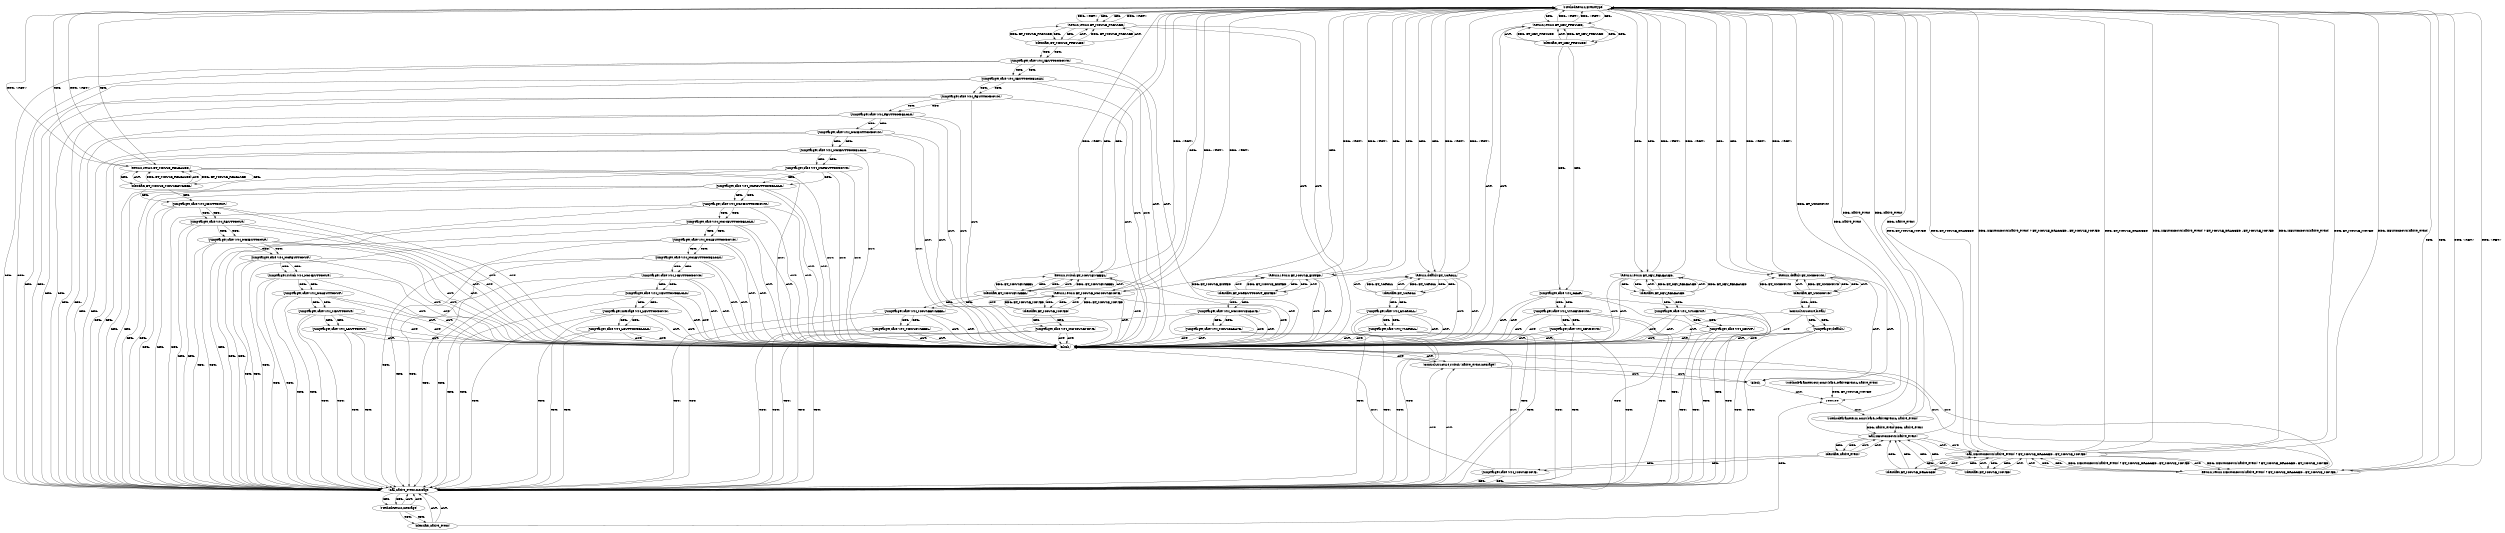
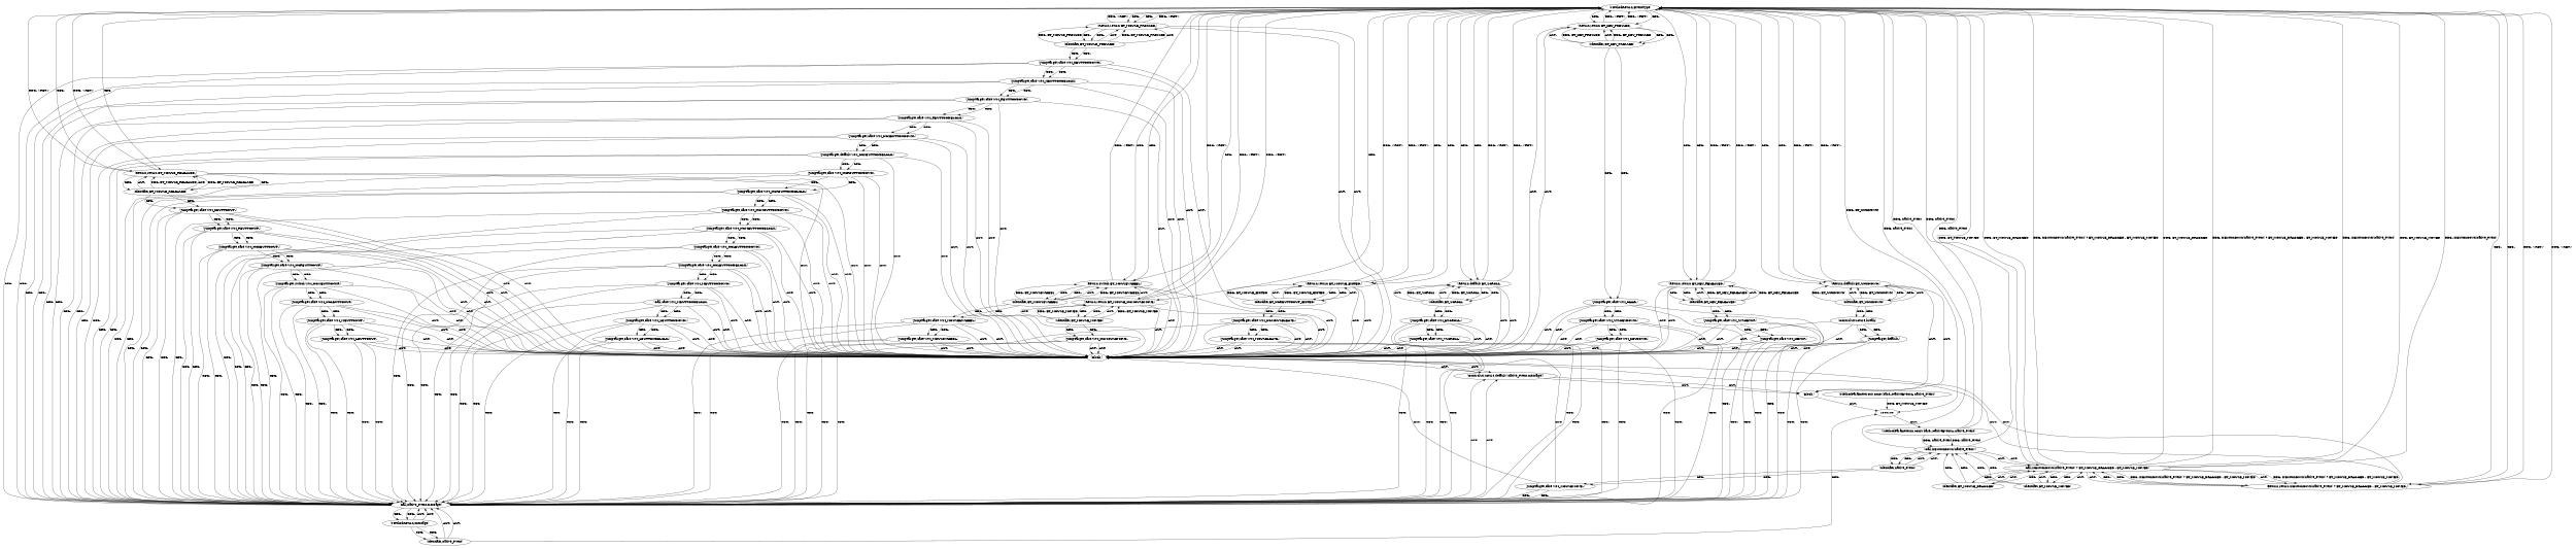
  digraph {
    n1 [label="(MethodReturn,EventType)"]
    n2 [label="(Return,return ET_MOUSE_PRESSED;)"]
    n3 [label="(Return,return ET_MOUSE_RELEASED;)"]
    n4 [label="(Return,return IsButtonDown(native_event) ? ET_MOUSE_DRAGGED : ET_MOUSE_MOVED;)"]
    n5 [label="(Return,return ET_MOUSE_NCMOUSEMOVE;)"]
    n6 [label="(Return,switch ET_MOUSEWHEEL;)"]
    n7 [label="(Return,return ET_MOUSE_EXITED;)"]
    n8 [label="(Return,default ET_SCROLL;)"]
    n9 [label="(Return,default ET_UNKNOWN;)"]
    n10 [label="(Return,return ET_KEY_PRESSED;)"]
    n11 [label="(Return,return ET_KEY_RELEASED;)"]
    1000100
    n13 [label="(Block,)"]
    n14 [label="(Identifier,ET_MOUSE_PRESSED)"]
-   n15 [label="(Identifier,ET_MOUSE_MOUSEHWHEEL)"]
+   n15 [label="(Identifier,ET_MOUSE_RELEASED)"]
    n16 [label="(Call,IsButtonDown(native_event) ? ET_MOUSE_DRAGGED : ET_MOUSE_MOVED)"]
    n17 [label="(Identifier,ET_MOUSE_MOVED)"]
    n18 [label="(Identifier,ET_MOUSEWHEEL)"]
    n19 [label="(Identifier,ET_NCRBUTTONUP_EXITED)"]
    n20 [label="(Identifier,ET_SCROLL)"]
    n21 [label="(Block,)"]
    n22 [label="(Identifier,ET_UNKNOWN)"]
    n23 [label="(Identifier,ET_KEY_PRESSED)"]
    n24 [label="(Identifier,ET_KEY_RELEASED)"]
    n25 [label="(MethodParameterIn,const base::NativeEvent& native_event)"]
    n26 [label="(Call,IsButtonDown(native_event))"]
    n27 [label="(Identifier,native_event)"]
    n28 [label="(MethodParameterOut,const base::NativeEvent& native_event)"]
    n29 [label="(JumpTarget,case WM_LBUTTONDBLCLK:)"]
    n30 [label="(Call,native_event.message)"]
-   n31 [label="(ControlStructure,switch (native_event.message))"]
+   n31 [label="(ControlStructure,default (native_event.message))"]
    n32 [label="(MethodReturn,message)"]
-   n33 [label="(JumpTarget,message WM_LBUTTONDOWN:)"]
-   n34 [label="(JumpTarget,case WM_MBUTTONDBLCLK:)"]
+   n33 [label="(JumpTarget,case WM_LBUTTONDOWN:)"]
+   n34 [label="(Call,case WM_MBUTTONDBLCLK:)"]
    n35 [label="(JumpTarget,case WM_MBUTTONDOWN:)"]
    n36 [label="(JumpTarget,case WM_NCLBUTTONDBLCLK:)"]
    n37 [label="(JumpTarget,case WM_NCLBUTTONDOWN:)"]
    n38 [label="(JumpTarget,case WM_NCMBUTTONDBLCLK:)"]
    n39 [label="(JumpTarget,case WM_NCMBUTTONDOWN:)"]
    n40 [label="(JumpTarget,case WM_NCRBUTTONDBLCLK:)"]
    n41 [label="(JumpTarget,case WM_NCRBUTTONDOWN:)"]
    n42 [label="(Identifier,native_event)"]
-   n43 [label="(JumpTarget,case WM_NCXBUTTONDBLCLK:)"]
+   n43 [label="(JumpTarget,default WM_NCXBUTTONDBLCLK:)"]
    n44 [label="(JumpTarget,case WM_NCXBUTTONDOWN:)"]
    n45 [label="(JumpTarget,case WM_RBUTTONDBLCLK:)"]
    n46 [label="(JumpTarget,case WM_RBUTTONDOWN:)"]
    n47 [label="(JumpTarget,case WM_XBUTTONDBLCLK:)"]
    n48 [label="(JumpTarget,case WM_XBUTTONDOWN:)"]
    n49 [label="(JumpTarget,case WM_LBUTTONUP:)"]
    n50 [label="(JumpTarget,case WM_MBUTTONUP:)"]
    n51 [label="(JumpTarget,case WM_NCLBUTTONUP:)"]
    n52 [label="(JumpTarget,case WM_KEYDOWN:)"]
    n53 [label="(JumpTarget,switch WM_NCMBUTTONUP:)"]
    n54 [label="(JumpTarget,case WM_NCRBUTTONUP:)"]
    n55 [label="(JumpTarget,case WM_NCXBUTTONUP:)"]
    n56 [label="(JumpTarget,case WM_RBUTTONUP:)"]
    n57 [label="(JumpTarget,case WM_XBUTTONUP:)"]
    n58 [label="(JumpTarget,case WM_MOUSEMOVE:)"]
    n59 [label="(Identifier,ET_MOUSE_DRAGGED)"]
    n60 [label="(Identifier,ET_MOUSE_MOVED)"]
    n61 [label="(JumpTarget,case WM_NCMOUSEMOVE:)"]
    n62 [label="(JumpTarget,case WM_SYSKEYDOWN:)"]
    n63 [label="(JumpTarget,case WM_MOUSEWHEEL:)"]
    n64 [label="(JumpTarget,case WM_MOUSEHWHEEL:)"]
    n65 [label="(JumpTarget,case WM_MOUSELEAVE:)"]
    n66 [label="(JumpTarget,case WM_NCMOUSELEAVE:)"]
    n67 [label="(JumpTarget,case WM_VSCROLL:)"]
    n68 [label="(JumpTarget,case WM_HSCROLL:)"]
    n69 [label="(JumpTarget,default:)"]
    n70 [label="(JumpTarget,case WM_CHAR:)"]
    n71 [label="(ControlStructure,break;)"]
    n72 [label="(JumpTarget,case WM_KEYUP:)"]
    n73 [label="(JumpTarget,case WM_SYSKEYUP:)"]
    n1 -> n2 [label="CFG: "]
    n1 -> n2 [label="CFG: "]
    n1 -> n3 [label="CFG: "]
    n1 -> n3 [label="CFG: "]
    n1 -> n4 [label="CFG: "]
    n1 -> n4 [label="CFG: "]
    n1 -> n5 [label="CFG: "]
    n1 -> n5 [label="CFG: "]
    n1 -> n6 [label="CFG: "]
    n1 -> n6 [label="CFG: "]
    n1 -> n7 [label="CFG: "]
    n1 -> n7 [label="CFG: "]
    n1 -> n8 [label="CFG: "]
    n1 -> n8 [label="CFG: "]
    n1 -> n9 [label="CFG: "]
    n1 -> n9 [label="CFG: "]
    n1 -> n10 [label="CFG: "]
    n1 -> n10 [label="CFG: "]
    n1 -> n11 [label="CFG: "]
    n1 -> n11 [label="CFG: "]
    n1 -> 1000100 [label="DDG: ET_UNKNOWN"]
    n2 -> n1 [label="DDG: <RET>"]
    n2 -> n1 [label="DDG: <RET>"]
    n2 -> n13 [label="AST: "]
    n2 -> n13 [label="AST: "]
    n2 -> n14 [label="CFG: "]
    n2 -> n14 [label="CFG: "]
    n3 -> n1 [label="DDG: <RET>"]
    n3 -> n1 [label="DDG: <RET>"]
    n3 -> n13 [label="AST: "]
    n3 -> n13 [label="AST: "]
    n3 -> n15 [label="CFG: "]
    n3 -> n15 [label="CFG: "]
    n4 -> n1 [label="DDG: <RET>"]
    n4 -> n1 [label="DDG: <RET>"]
    n4 -> n13 [label="AST: "]
    n4 -> n13 [label="AST: "]
    n4 -> n16 [label="CFG: "]
    n4 -> n16 [label="CFG: "]
    n5 -> n1 [label="DDG: <RET>"]
    n5 -> n1 [label="DDG: <RET>"]
    n5 -> n13 [label="AST: "]
    n5 -> n13 [label="AST: "]
    n5 -> n17 [label="CFG: "]
    n5 -> n17 [label="CFG: "]
    n6 -> n1 [label="DDG: <RET>"]
    n6 -> n1 [label="DDG: <RET>"]
    n6 -> n13 [label="AST: "]
    n6 -> n13 [label="AST: "]
    n6 -> n18 [label="CFG: "]
    n6 -> n18 [label="CFG: "]
    n7 -> n1 [label="DDG: <RET>"]
    n7 -> n1 [label="DDG: <RET>"]
    n7 -> n13 [label="AST: "]
    n7 -> n13 [label="AST: "]
    n7 -> n19 [label="CFG: "]
    n7 -> n19 [label="CFG: "]
    n8 -> n1 [label="DDG: <RET>"]
    n8 -> n1 [label="DDG: <RET>"]
    n8 -> n13 [label="AST: "]
    n8 -> n13 [label="AST: "]
    n8 -> n20 [label="CFG: "]
    n8 -> n20 [label="CFG: "]
    n9 -> n1 [label="DDG: <RET>"]
    n9 -> n1 [label="DDG: <RET>"]
    n9 -> n21 [label="AST: "]
    n9 -> n21 [label="AST: "]
    n9 -> n22 [label="CFG: "]
    n9 -> n22 [label="CFG: "]
    n10 -> n1 [label="DDG: <RET>"]
    n10 -> n1 [label="DDG: <RET>"]
    n10 -> n13 [label="AST: "]
    n10 -> n13 [label="AST: "]
    n10 -> n23 [label="CFG: "]
    n10 -> n23 [label="CFG: "]
    n11 -> n1 [label="DDG: <RET>"]
    n11 -> n1 [label="DDG: <RET>"]
    n11 -> n13 [label="AST: "]
    n11 -> n13 [label="AST: "]
    n11 -> n24 [label="CFG: "]
    n11 -> n24 [label="CFG: "]
    1000100 -> n25 [label="AST: "]
    n13 -> n31 [label="AST: "]
    n13 -> n31 [label="AST: "]
    n14 -> n2 [label="AST: "]
    n14 -> n2 [label="DDG: ET_MOUSE_PRESSED"]
    n14 -> n2 [label="AST: "]
    n14 -> n2 [label="DDG: ET_MOUSE_PRESSED"]
    n14 -> n48 [label="CFG: "]
    n14 -> n48 [label="CFG: "]
    n15 -> n3 [label="AST: "]
    n15 -> n3 [label="DDG: ET_MOUSE_RELEASED"]
    n15 -> n3 [label="AST: "]
    n15 -> n3 [label="DDG: ET_MOUSE_RELEASED"]
    n15 -> n57 [label="CFG: "]
    n15 -> n57 [label="CFG: "]
    n16 -> n1 [label="DDG: ET_MOUSE_MOVED"]
    n16 -> n1 [label="DDG: ET_MOUSE_DRAGGED"]
    n16 -> n1 [label="DDG: IsButtonDown(native_event) ? ET_MOUSE_DRAGGED : ET_MOUSE_MOVED"]
    n16 -> n1 [label="DDG: IsButtonDown(native_event)"]
    n16 -> n1 [label="DDG: ET_MOUSE_MOVED"]
    n16 -> n1 [label="DDG: ET_MOUSE_DRAGGED"]
    n16 -> n1 [label="DDG: IsButtonDown(native_event) ? ET_MOUSE_DRAGGED : ET_MOUSE_MOVED"]
    n16 -> n1 [label="DDG: IsButtonDown(native_event)"]
    n16 -> n4 [label="AST: "]
    n16 -> n4 [label="DDG: IsButtonDown(native_event) ? ET_MOUSE_DRAGGED : ET_MOUSE_MOVED"]
    n16 -> n4 [label="AST: "]
    n16 -> n4 [label="DDG: IsButtonDown(native_event) ? ET_MOUSE_DRAGGED : ET_MOUSE_MOVED"]
    n16 -> n59 [label="CFG: "]
    n16 -> n59 [label="CFG: "]
    n16 -> n60 [label="CFG: "]
    n16 -> n60 [label="CFG: "]
    n17 -> n5 [label="AST: "]
    n17 -> n5 [label="DDG: ET_MOUSE_MOVED"]
    n17 -> n5 [label="AST: "]
    n17 -> n5 [label="DDG: ET_MOUSE_MOVED"]
    n17 -> n61 [label="CFG: "]
    n17 -> n61 [label="CFG: "]
    n18 -> n6 [label="AST: "]
    n18 -> n6 [label="DDG: ET_MOUSEWHEEL"]
    n18 -> n6 [label="AST: "]
    n18 -> n6 [label="DDG: ET_MOUSEWHEEL"]
    n18 -> n64 [label="CFG: "]
    n18 -> n64 [label="CFG: "]
    n19 -> n7 [label="AST: "]
    n19 -> n7 [label="DDG: ET_MOUSE_EXITED"]
    n19 -> n7 [label="AST: "]
    n19 -> n7 [label="DDG: ET_MOUSE_EXITED"]
    n19 -> n66 [label="CFG: "]
    n19 -> n66 [label="CFG: "]
    n20 -> n8 [label="AST: "]
    n20 -> n8 [label="DDG: ET_SCROLL"]
    n20 -> n8 [label="AST: "]
    n20 -> n8 [label="DDG: ET_SCROLL"]
    n20 -> n68 [label="CFG: "]
    n20 -> n68 [label="CFG: "]
    n21 -> 1000100 [label="AST: "]
    n22 -> n9 [label="AST: "]
    n22 -> n9 [label="DDG: ET_UNKNOWN"]
    n22 -> n9 [label="AST: "]
    n22 -> n9 [label="DDG: ET_UNKNOWN"]
    n22 -> n71 [label="CFG: "]
    n22 -> n71 [label="CFG: "]
    n23 -> n10 [label="AST: "]
    n23 -> n10 [label="DDG: ET_KEY_PRESSED"]
    n23 -> n10 [label="AST: "]
    n23 -> n10 [label="DDG: ET_KEY_PRESSED"]
    n23 -> n70 [label="CFG: "]
    n23 -> n70 [label="CFG: "]
    n24 -> n11 [label="AST: "]
    n24 -> n11 [label="DDG: ET_KEY_RELEASED"]
    n24 -> n11 [label="AST: "]
    n24 -> n11 [label="DDG: ET_KEY_RELEASED"]
    n24 -> n73 [label="CFG: "]
    n24 -> n73 [label="CFG: "]
    n25 -> n1 [label="DDG: native_event"]
    n25 -> n1 [label="DDG: native_event"]
    n25 -> n26 [label="DDG: native_event"]
    n25 -> n26 [label="DDG: native_event"]
    n26 -> n1 [label="DDG: native_event"]
    n26 -> n1 [label="DDG: native_event"]
    n26 -> n16 [label="AST: "]
    n26 -> n16 [label="AST: "]
    n26 -> n27 [label="CFG: "]
    n26 -> n27 [label="CFG: "]
    n27 -> n26 [label="AST: "]
    n27 -> n26 [label="AST: "]
    n27 -> n58 [label="CFG: "]
    n27 -> n58 [label="CFG: "]
    n28 -> 1000100 [label="DDG: ET_MOUSE_MOVED"]
    n29 -> n13 [label="AST: "]
    n29 -> n13 [label="AST: "]
    n29 -> n30 [label="CFG: "]
    n29 -> n30 [label="CFG: "]
    n30 -> n31 [label="AST: "]
    n30 -> n31 [label="AST: "]
    n30 -> n32 [label="CFG: "]
    n30 -> n32 [label="CFG: "]
    n31 -> n21 [label="AST: "]
    n31 -> n21 [label="AST: "]
    n32 -> n30 [label="AST: "]
    n32 -> n30 [label="AST: "]
    n32 -> n42 [label="CFG: "]
    n32 -> n42 [label="CFG: "]
    n33 -> n13 [label="AST: "]
    n33 -> n13 [label="AST: "]
    n33 -> n29 [label="CFG: "]
    n33 -> n29 [label="CFG: "]
    n33 -> n30 [label="CFG: "]
    n33 -> n30 [label="CFG: "]
    n34 -> n13 [label="AST: "]
    n34 -> n13 [label="AST: "]
    n34 -> n30 [label="CFG: "]
    n34 -> n30 [label="CFG: "]
    n34 -> n33 [label="CFG: "]
    n34 -> n33 [label="CFG: "]
    n35 -> n13 [label="AST: "]
    n35 -> n13 [label="AST: "]
    n35 -> n30 [label="CFG: "]
    n35 -> n30 [label="CFG: "]
    n35 -> n34 [label="CFG: "]
    n35 -> n34 [label="CFG: "]
    n36 -> n13 [label="AST: "]
    n36 -> n13 [label="AST: "]
    n36 -> n30 [label="CFG: "]
    n36 -> n30 [label="CFG: "]
    n36 -> n35 [label="CFG: "]
    n36 -> n35 [label="CFG: "]
    n37 -> n13 [label="AST: "]
    n37 -> n13 [label="AST: "]
    n37 -> n30 [label="CFG: "]
    n37 -> n30 [label="CFG: "]
    n37 -> n36 [label="CFG: "]
    n37 -> n36 [label="CFG: "]
    n38 -> n13 [label="AST: "]
    n38 -> n13 [label="AST: "]
    n38 -> n30 [label="CFG: "]
    n38 -> n30 [label="CFG: "]
    n38 -> n37 [label="CFG: "]
    n38 -> n37 [label="CFG: "]
    n39 -> n13 [label="AST: "]
    n39 -> n13 [label="AST: "]
    n39 -> n30 [label="CFG: "]
    n39 -> n30 [label="CFG: "]
    n39 -> n38 [label="CFG: "]
    n39 -> n38 [label="CFG: "]
    n40 -> n13 [label="AST: "]
    n40 -> n13 [label="AST: "]
    n40 -> n30 [label="CFG: "]
    n40 -> n30 [label="CFG: "]
    n40 -> n39 [label="CFG: "]
    n40 -> n39 [label="CFG: "]
    n41 -> n13 [label="AST: "]
    n41 -> n13 [label="AST: "]
    n41 -> n30 [label="CFG: "]
    n41 -> n30 [label="CFG: "]
    n41 -> n40 [label="CFG: "]
    n41 -> n40 [label="CFG: "]
    n42 -> 1000100 [label="CFG: "]
    n42 -> n30 [label="AST: "]
    n42 -> n30 [label="AST: "]
    n43 -> n13 [label="AST: "]
    n43 -> n13 [label="AST: "]
    n43 -> n30 [label="CFG: "]
    n43 -> n30 [label="CFG: "]
    n43 -> n41 [label="CFG: "]
    n43 -> n41 [label="CFG: "]
    n44 -> n13 [label="AST: "]
    n44 -> n13 [label="AST: "]
    n44 -> n30 [label="CFG: "]
    n44 -> n30 [label="CFG: "]
    n44 -> n43 [label="CFG: "]
    n44 -> n43 [label="CFG: "]
    n45 -> n13 [label="AST: "]
    n45 -> n13 [label="AST: "]
    n45 -> n30 [label="CFG: "]
    n45 -> n30 [label="CFG: "]
    n45 -> n44 [label="CFG: "]
    n45 -> n44 [label="CFG: "]
    n46 -> n13 [label="AST: "]
    n46 -> n13 [label="AST: "]
    n46 -> n30 [label="CFG: "]
    n46 -> n30 [label="CFG: "]
    n46 -> n45 [label="CFG: "]
    n46 -> n45 [label="CFG: "]
    n47 -> n13 [label="AST: "]
    n47 -> n13 [label="AST: "]
    n47 -> n30 [label="CFG: "]
    n47 -> n30 [label="CFG: "]
    n47 -> n46 [label="CFG: "]
    n47 -> n46 [label="CFG: "]
    n48 -> n13 [label="AST: "]
    n48 -> n13 [label="AST: "]
    n48 -> n30 [label="CFG: "]
    n48 -> n30 [label="CFG: "]
    n48 -> n47 [label="CFG: "]
    n48 -> n47 [label="CFG: "]
    n49 -> n13 [label="AST: "]
    n49 -> n13 [label="AST: "]
    n49 -> n30 [label="CFG: "]
    n49 -> n30 [label="CFG: "]
    n50 -> n13 [label="AST: "]
    n50 -> n13 [label="AST: "]
    n50 -> n30 [label="CFG: "]
    n50 -> n30 [label="CFG: "]
    n50 -> n49 [label="CFG: "]
    n50 -> n49 [label="CFG: "]
    n51 -> n13 [label="AST: "]
    n51 -> n13 [label="AST: "]
    n51 -> n30 [label="CFG: "]
    n51 -> n30 [label="CFG: "]
    n51 -> n50 [label="CFG: "]
    n51 -> n50 [label="CFG: "]
    n52 -> n13 [label="AST: "]
    n52 -> n13 [label="AST: "]
    n52 -> n30 [label="CFG: "]
    n52 -> n30 [label="CFG: "]
    n53 -> n13 [label="AST: "]
    n53 -> n13 [label="AST: "]
    n53 -> n30 [label="CFG: "]
    n53 -> n30 [label="CFG: "]
    n53 -> n51 [label="CFG: "]
    n53 -> n51 [label="CFG: "]
    n54 -> n13 [label="AST: "]
    n54 -> n13 [label="AST: "]
    n54 -> n30 [label="CFG: "]
    n54 -> n30 [label="CFG: "]
    n54 -> n53 [label="CFG: "]
    n54 -> n53 [label="CFG: "]
    n55 -> n13 [label="AST: "]
    n55 -> n13 [label="AST: "]
    n55 -> n30 [label="CFG: "]
    n55 -> n30 [label="CFG: "]
    n55 -> n54 [label="CFG: "]
    n55 -> n54 [label="CFG: "]
    n56 -> n13 [label="AST: "]
    n56 -> n13 [label="AST: "]
    n56 -> n30 [label="CFG: "]
    n56 -> n30 [label="CFG: "]
    n56 -> n55 [label="CFG: "]
    n56 -> n55 [label="CFG: "]
    n57 -> n13 [label="AST: "]
    n57 -> n13 [label="AST: "]
    n57 -> n30 [label="CFG: "]
    n57 -> n30 [label="CFG: "]
    n57 -> n56 [label="CFG: "]
    n57 -> n56 [label="CFG: "]
    n58 -> n13 [label="AST: "]
    n58 -> n13 [label="AST: "]
    n58 -> n30 [label="CFG: "]
    n58 -> n30 [label="CFG: "]
    n59 -> n16 [label="AST: "]
    n59 -> n16 [label="AST: "]
    n59 -> n26 [label="CFG: "]
    n59 -> n26 [label="CFG: "]
    n60 -> n16 [label="AST: "]
    n60 -> n16 [label="AST: "]
    n60 -> n26 [label="CFG: "]
    n60 -> n26 [label="CFG: "]
    n61 -> n13 [label="AST: "]
    n61 -> n13 [label="AST: "]
    n61 -> n30 [label="CFG: "]
    n61 -> n30 [label="CFG: "]
    n62 -> n13 [label="AST: "]
    n62 -> n13 [label="AST: "]
    n62 -> n30 [label="CFG: "]
    n62 -> n30 [label="CFG: "]
    n62 -> n52 [label="CFG: "]
    n62 -> n52 [label="CFG: "]
    n63 -> n13 [label="AST: "]
    n63 -> n13 [label="AST: "]
    n63 -> n30 [label="CFG: "]
    n63 -> n30 [label="CFG: "]
    n64 -> n13 [label="AST: "]
    n64 -> n13 [label="AST: "]
    n64 -> n30 [label="CFG: "]
    n64 -> n30 [label="CFG: "]
    n64 -> n63 [label="CFG: "]
    n64 -> n63 [label="CFG: "]
    n65 -> n13 [label="AST: "]
    n65 -> n13 [label="AST: "]
    n65 -> n30 [label="CFG: "]
    n65 -> n30 [label="CFG: "]
    n66 -> n13 [label="AST: "]
    n66 -> n13 [label="AST: "]
    n66 -> n30 [label="CFG: "]
    n66 -> n30 [label="CFG: "]
    n66 -> n65 [label="CFG: "]
    n66 -> n65 [label="CFG: "]
    n67 -> n13 [label="AST: "]
    n67 -> n13 [label="AST: "]
    n67 -> n30 [label="CFG: "]
    n67 -> n30 [label="CFG: "]
    n68 -> n13 [label="AST: "]
    n68 -> n13 [label="AST: "]
    n68 -> n30 [label="CFG: "]
    n68 -> n30 [label="CFG: "]
    n68 -> n67 [label="CFG: "]
    n68 -> n67 [label="CFG: "]
    n69 -> n13 [label="AST: "]
    n69 -> n13 [label="AST: "]
    n69 -> n30 [label="CFG: "]
    n69 -> n30 [label="CFG: "]
    n70 -> n13 [label="AST: "]
    n70 -> n13 [label="AST: "]
    n70 -> n30 [label="CFG: "]
    n70 -> n30 [label="CFG: "]
    n70 -> n62 [label="CFG: "]
    n70 -> n62 [label="CFG: "]
    n71 -> n13 [label="AST: "]
    n71 -> n13 [label="AST: "]
    n71 -> n69 [label="CFG: "]
    n71 -> n69 [label="CFG: "]
    n72 -> n13 [label="AST: "]
    n72 -> n13 [label="AST: "]
    n72 -> n30 [label="CFG: "]
    n72 -> n30 [label="CFG: "]
    n73 -> n13 [label="AST: "]
    n73 -> n13 [label="AST: "]
    n73 -> n30 [label="CFG: "]
    n73 -> n30 [label="CFG: "]
    n73 -> n72 [label="CFG: "]
    n73 -> n72 [label="CFG: "]
  }
